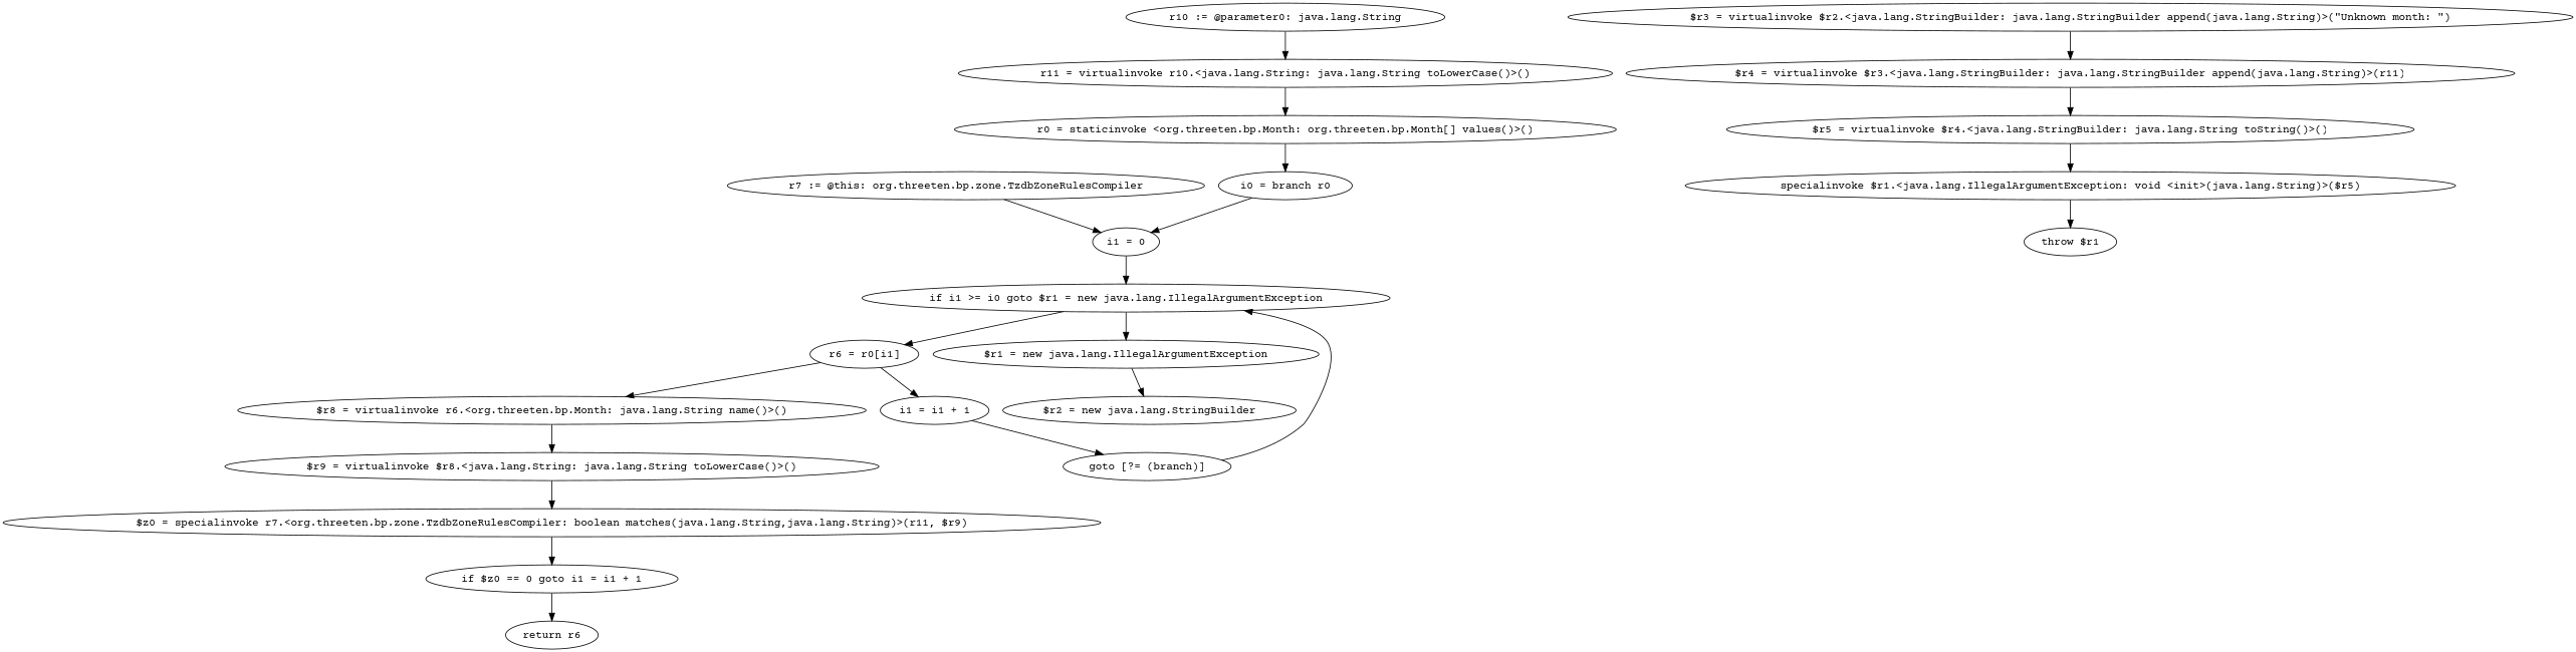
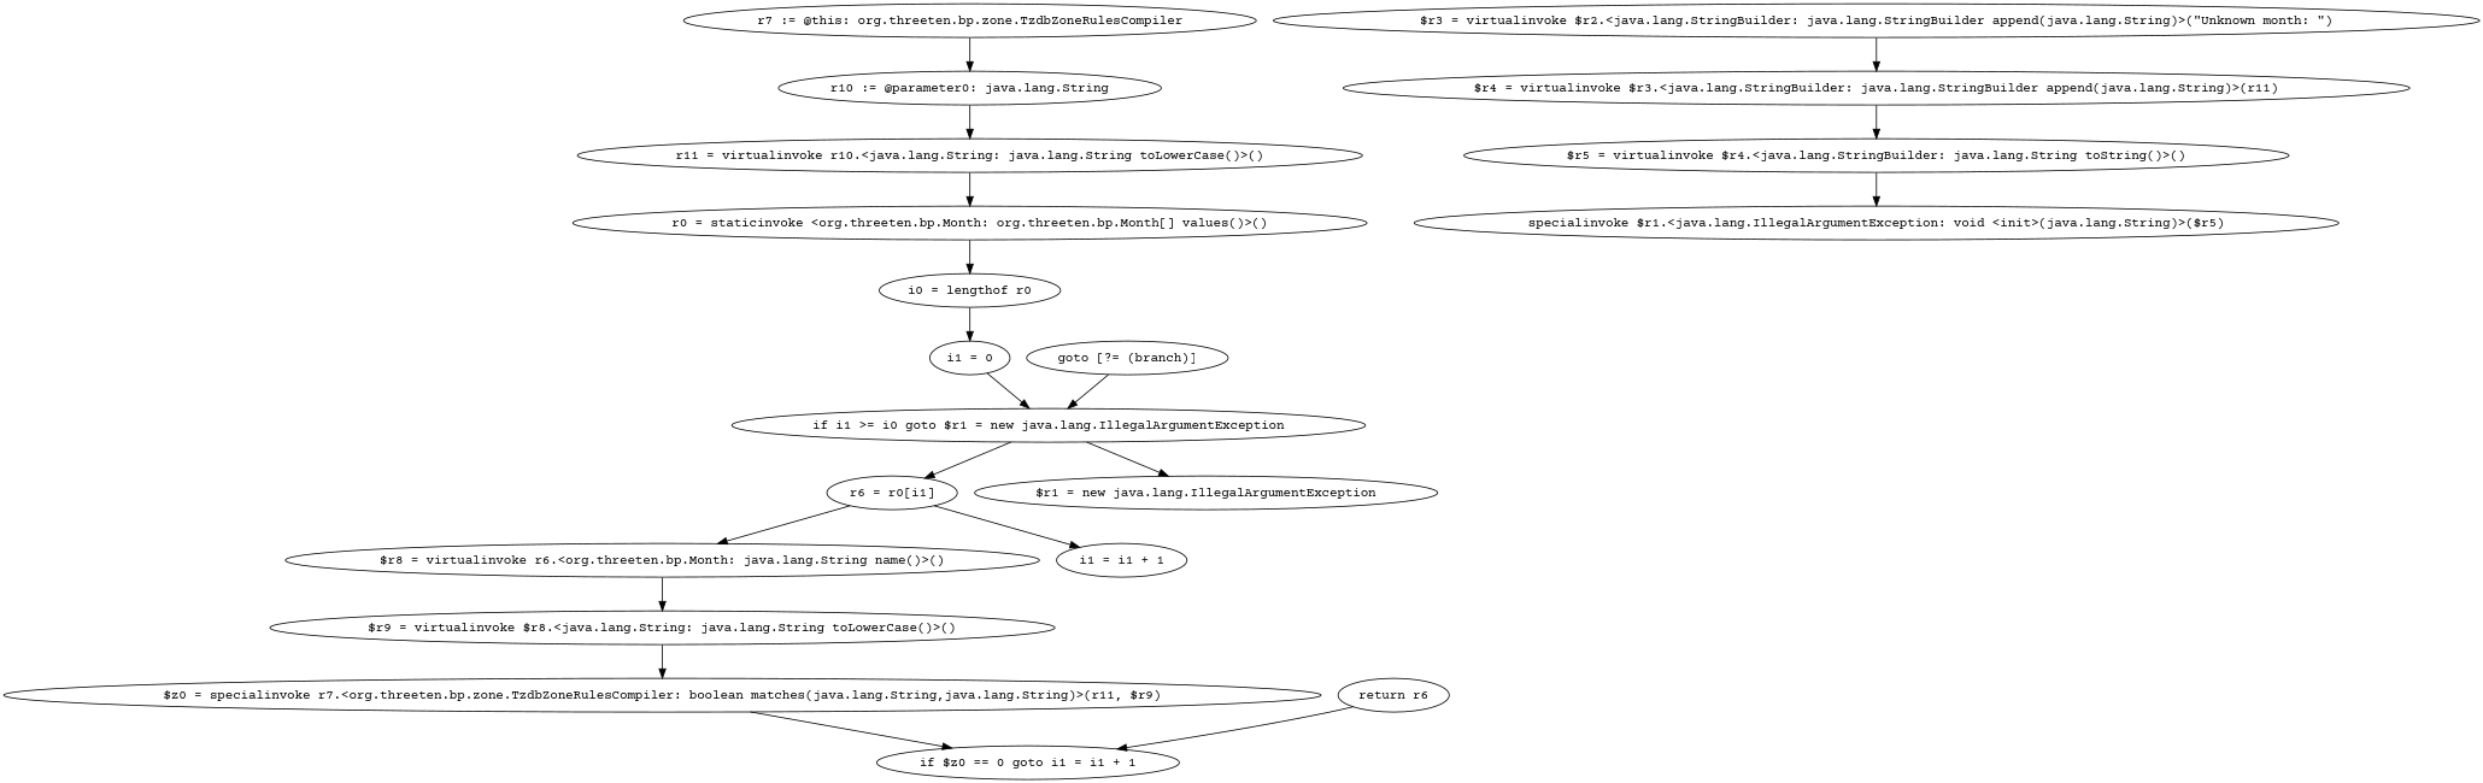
  digraph {
    fontname="Courier Prime"
    node [fontname="Courier Prime"]
    edge [fontname="Courier Prime"]
    "r7 := @this: org.threeten.bp.zone.TzdbZoneRulesCompiler"
    "r10 := @parameter0: java.lang.String"
    "r11 = virtualinvoke r10.<java.lang.String: java.lang.String toLowerCase()>()"
    "r0 = staticinvoke <org.threeten.bp.Month: org.threeten.bp.Month[] values()>()"
-   "i0 = lengthof r0" [label="i0 = branch r0"]
+   "i0 = lengthof r0"
    "i1 = 0"
    "if i1 >= i0 goto $r1 = new java.lang.IllegalArgumentException"
    "r6 = r0[i1]"
    "$r1 = new java.lang.IllegalArgumentException"
    "$r8 = virtualinvoke r6.<org.threeten.bp.Month: java.lang.String name()>()"
    "i1 = i1 + 1"
-   "$r2 = new java.lang.StringBuilder"
    "$r9 = virtualinvoke $r8.<java.lang.String: java.lang.String toLowerCase()>()"
    "$z0 = specialinvoke r7.<org.threeten.bp.zone.TzdbZoneRulesCompiler: boolean matches(java.lang.String,java.lang.String)>(r11, $r9)"
    "if $z0 == 0 goto i1 = i1 + 1"
    "return r6"
    "goto [?= (branch)]"
    "$r3 = virtualinvoke $r2.<java.lang.StringBuilder: java.lang.StringBuilder append(java.lang.String)>(\"Unknown month: \")"
    "$r4 = virtualinvoke $r3.<java.lang.StringBuilder: java.lang.StringBuilder append(java.lang.String)>(r11)"
    "$r5 = virtualinvoke $r4.<java.lang.StringBuilder: java.lang.String toString()>()"
    "specialinvoke $r1.<java.lang.IllegalArgumentException: void <init>(java.lang.String)>($r5)"
-   "throw $r1"
-   "r7 := @this: org.threeten.bp.zone.TzdbZoneRulesCompiler" -> "i1 = 0"
+   "r7 := @this: org.threeten.bp.zone.TzdbZoneRulesCompiler" -> "r10 := @parameter0: java.lang.String"
    "r10 := @parameter0: java.lang.String" -> "r11 = virtualinvoke r10.<java.lang.String: java.lang.String toLowerCase()>()"
    "r11 = virtualinvoke r10.<java.lang.String: java.lang.String toLowerCase()>()" -> "r0 = staticinvoke <org.threeten.bp.Month: org.threeten.bp.Month[] values()>()"
    "r0 = staticinvoke <org.threeten.bp.Month: org.threeten.bp.Month[] values()>()" -> "i0 = lengthof r0"
    "i0 = lengthof r0" -> "i1 = 0"
    "i1 = 0" -> "if i1 >= i0 goto $r1 = new java.lang.IllegalArgumentException"
    "if i1 >= i0 goto $r1 = new java.lang.IllegalArgumentException" -> "r6 = r0[i1]"
    "if i1 >= i0 goto $r1 = new java.lang.IllegalArgumentException" -> "$r1 = new java.lang.IllegalArgumentException"
    "r6 = r0[i1]" -> "$r8 = virtualinvoke r6.<org.threeten.bp.Month: java.lang.String name()>()"
    "r6 = r0[i1]" -> "i1 = i1 + 1"
-   "$r1 = new java.lang.IllegalArgumentException" -> "$r2 = new java.lang.StringBuilder"
    "$r8 = virtualinvoke r6.<org.threeten.bp.Month: java.lang.String name()>()" -> "$r9 = virtualinvoke $r8.<java.lang.String: java.lang.String toLowerCase()>()"
-   "i1 = i1 + 1" -> "goto [?= (branch)]"
    "$r9 = virtualinvoke $r8.<java.lang.String: java.lang.String toLowerCase()>()" -> "$z0 = specialinvoke r7.<org.threeten.bp.zone.TzdbZoneRulesCompiler: boolean matches(java.lang.String,java.lang.String)>(r11, $r9)"
    "$z0 = specialinvoke r7.<org.threeten.bp.zone.TzdbZoneRulesCompiler: boolean matches(java.lang.String,java.lang.String)>(r11, $r9)" -> "if $z0 == 0 goto i1 = i1 + 1"
-   "if $z0 == 0 goto i1 = i1 + 1" -> "return r6"
+   "return r6" -> "if $z0 == 0 goto i1 = i1 + 1"
    "goto [?= (branch)]" -> "if i1 >= i0 goto $r1 = new java.lang.IllegalArgumentException"
    "$r3 = virtualinvoke $r2.<java.lang.StringBuilder: java.lang.StringBuilder append(java.lang.String)>(\"Unknown month: \")" -> "$r4 = virtualinvoke $r3.<java.lang.StringBuilder: java.lang.StringBuilder append(java.lang.String)>(r11)"
    "$r4 = virtualinvoke $r3.<java.lang.StringBuilder: java.lang.StringBuilder append(java.lang.String)>(r11)" -> "$r5 = virtualinvoke $r4.<java.lang.StringBuilder: java.lang.String toString()>()"
    "$r5 = virtualinvoke $r4.<java.lang.StringBuilder: java.lang.String toString()>()" -> "specialinvoke $r1.<java.lang.IllegalArgumentException: void <init>(java.lang.String)>($r5)"
-   "specialinvoke $r1.<java.lang.IllegalArgumentException: void <init>(java.lang.String)>($r5)" -> "throw $r1"
  }
